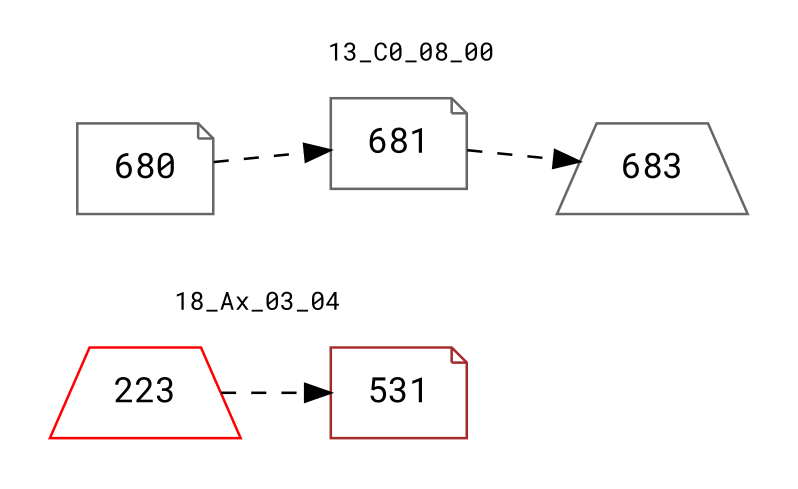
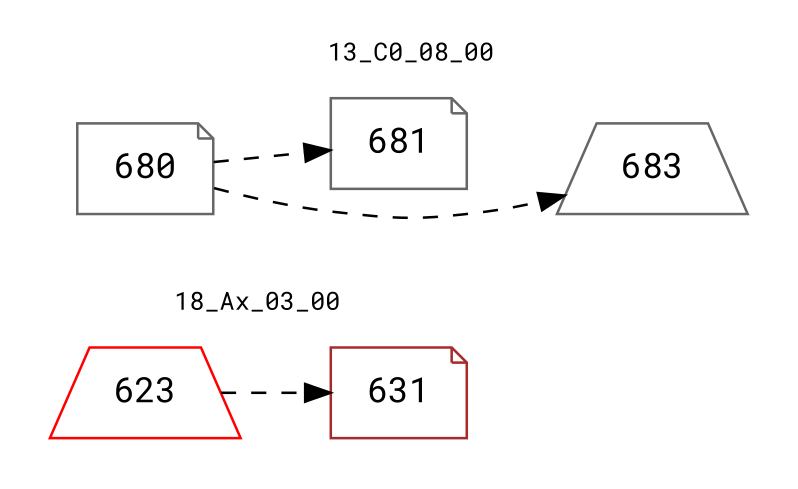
  digraph {
    fontname="Roboto Mono"
    rankdir=LR
    node [color=gray40 fontname="Roboto Mono" shape=note]
    edge [color=black fontname="Roboto Mono" style=dashed]
-   n1 [color=red label=223 shape=trapezium]
-   n2 [color=brown label=531]
+   n1 [color=red label=623 shape=trapezium]
+   n2 [color=brown label=631]
    n3 [label=680]
    n4 [label=683 shape=trapezium]
    n5 [label=681]
    subgraph cluster_1 {
      color=white
      fontsize=10
-     label="18_Ax_03_04"
+     label="18_Ax_03_00"
      n1
      n2
    }
    subgraph cluster_2 {
      color=white
      fontsize=10
      label="13_C0_08_00"
      n3
      n4
      n5
    }
    n1 -> n2
-   n5 -> n4
+   n3 -> n4
    n3 -> n5
  }
